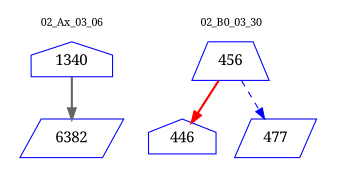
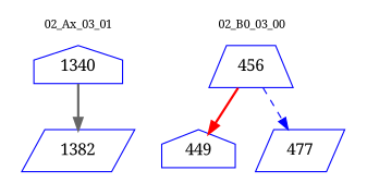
  digraph {
    fontname="Noto Serif"
    node [color=blue fontname="Noto Serif" shape=house]
    edge [fontname="Noto Serif" style=bold]
    n1 [label=1340]
-   n2 [label=6382 shape=parallelogram]
+   n2 [label=1382 shape=parallelogram]
    n3 [label=456 shape=trapezium]
-   n4 [label=446]
+   n4 [label=449]
    n5 [label=477 shape=parallelogram]
    subgraph cluster_1 {
      color=white
      fontsize=10
-     label="02_Ax_03_06"
+     label="02_Ax_03_01"
      n1
      n2
    }
    subgraph cluster_2 {
      color=white
      fontsize=10
-     label="02_B0_03_30"
+     label="02_B0_03_00"
      n3
      n4
      n5
    }
    n1 -> n2 [color=gray40]
    n3 -> n4 [color=red]
    n3 -> n5 [color=blue style=dashed]
  }
